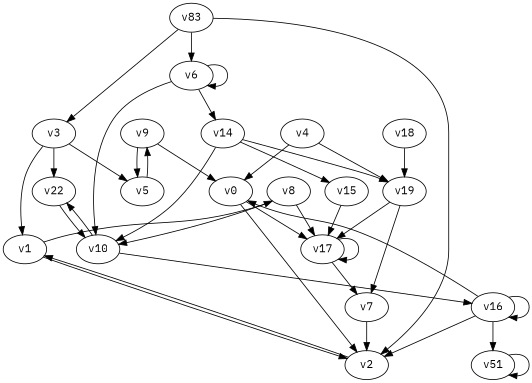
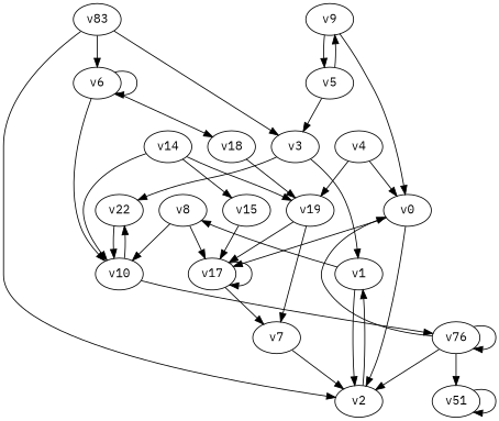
  digraph {
    fontname="IBM Plex Mono"
    node [fontname="IBM Plex Mono" player=0]
    edge [fontname="IBM Plex Mono"]
    v2 [player=1]
    v0
    v17
    v1
    v7
    v8
    v10 [player=1]
    v9 [player=1]
    v5
    v3
    n11 [label=v22]
    v4 [player=1]
    v19 [player=1]
    v6 [player=1]
    v18 [player=1]
-   v16 [player=1]
+   v16 [player=1 label=v76]
    n17 [label=v51]
    n18 [label=v83]
    v14
    v15
    v2 -> v1 [constraint="t < 14"]
    v0 -> v2
    v0 -> v17 [constraint="t >= 5"]
    v17 -> v17
    v17 -> v7
    v1 -> v2
    v1 -> v8 [constraint="t < 7"]
    v7 -> v2
    v8 -> v17
    v8 -> v10
    v10 -> n11
    v10 -> v16 [constraint="t mod 5 == 0"]
    v9 -> v0
    v9 -> v5
    v5 -> v9
    v3 -> v1
-   v3 -> v5
+   v5 -> v3
    v3 -> n11
    n11 -> v10
    v4 -> v0
    v4 -> v19
    v19 -> v17
    v19 -> v7
    v6 -> v10
    v6 -> v6
-   v6 -> v14
+   v6 -> v18
    v18 -> v19
    v16 -> v2
    v16 -> v0 [constraint="t < 12"]
    v16 -> v16
    v16 -> n17
    n17 -> n17 [constraint="t >= 3"]
    n18 -> v2
    n18 -> v3
    n18 -> v6
    v14 -> v10
    v14 -> v19
    v14 -> v15
    v15 -> v17
  }
